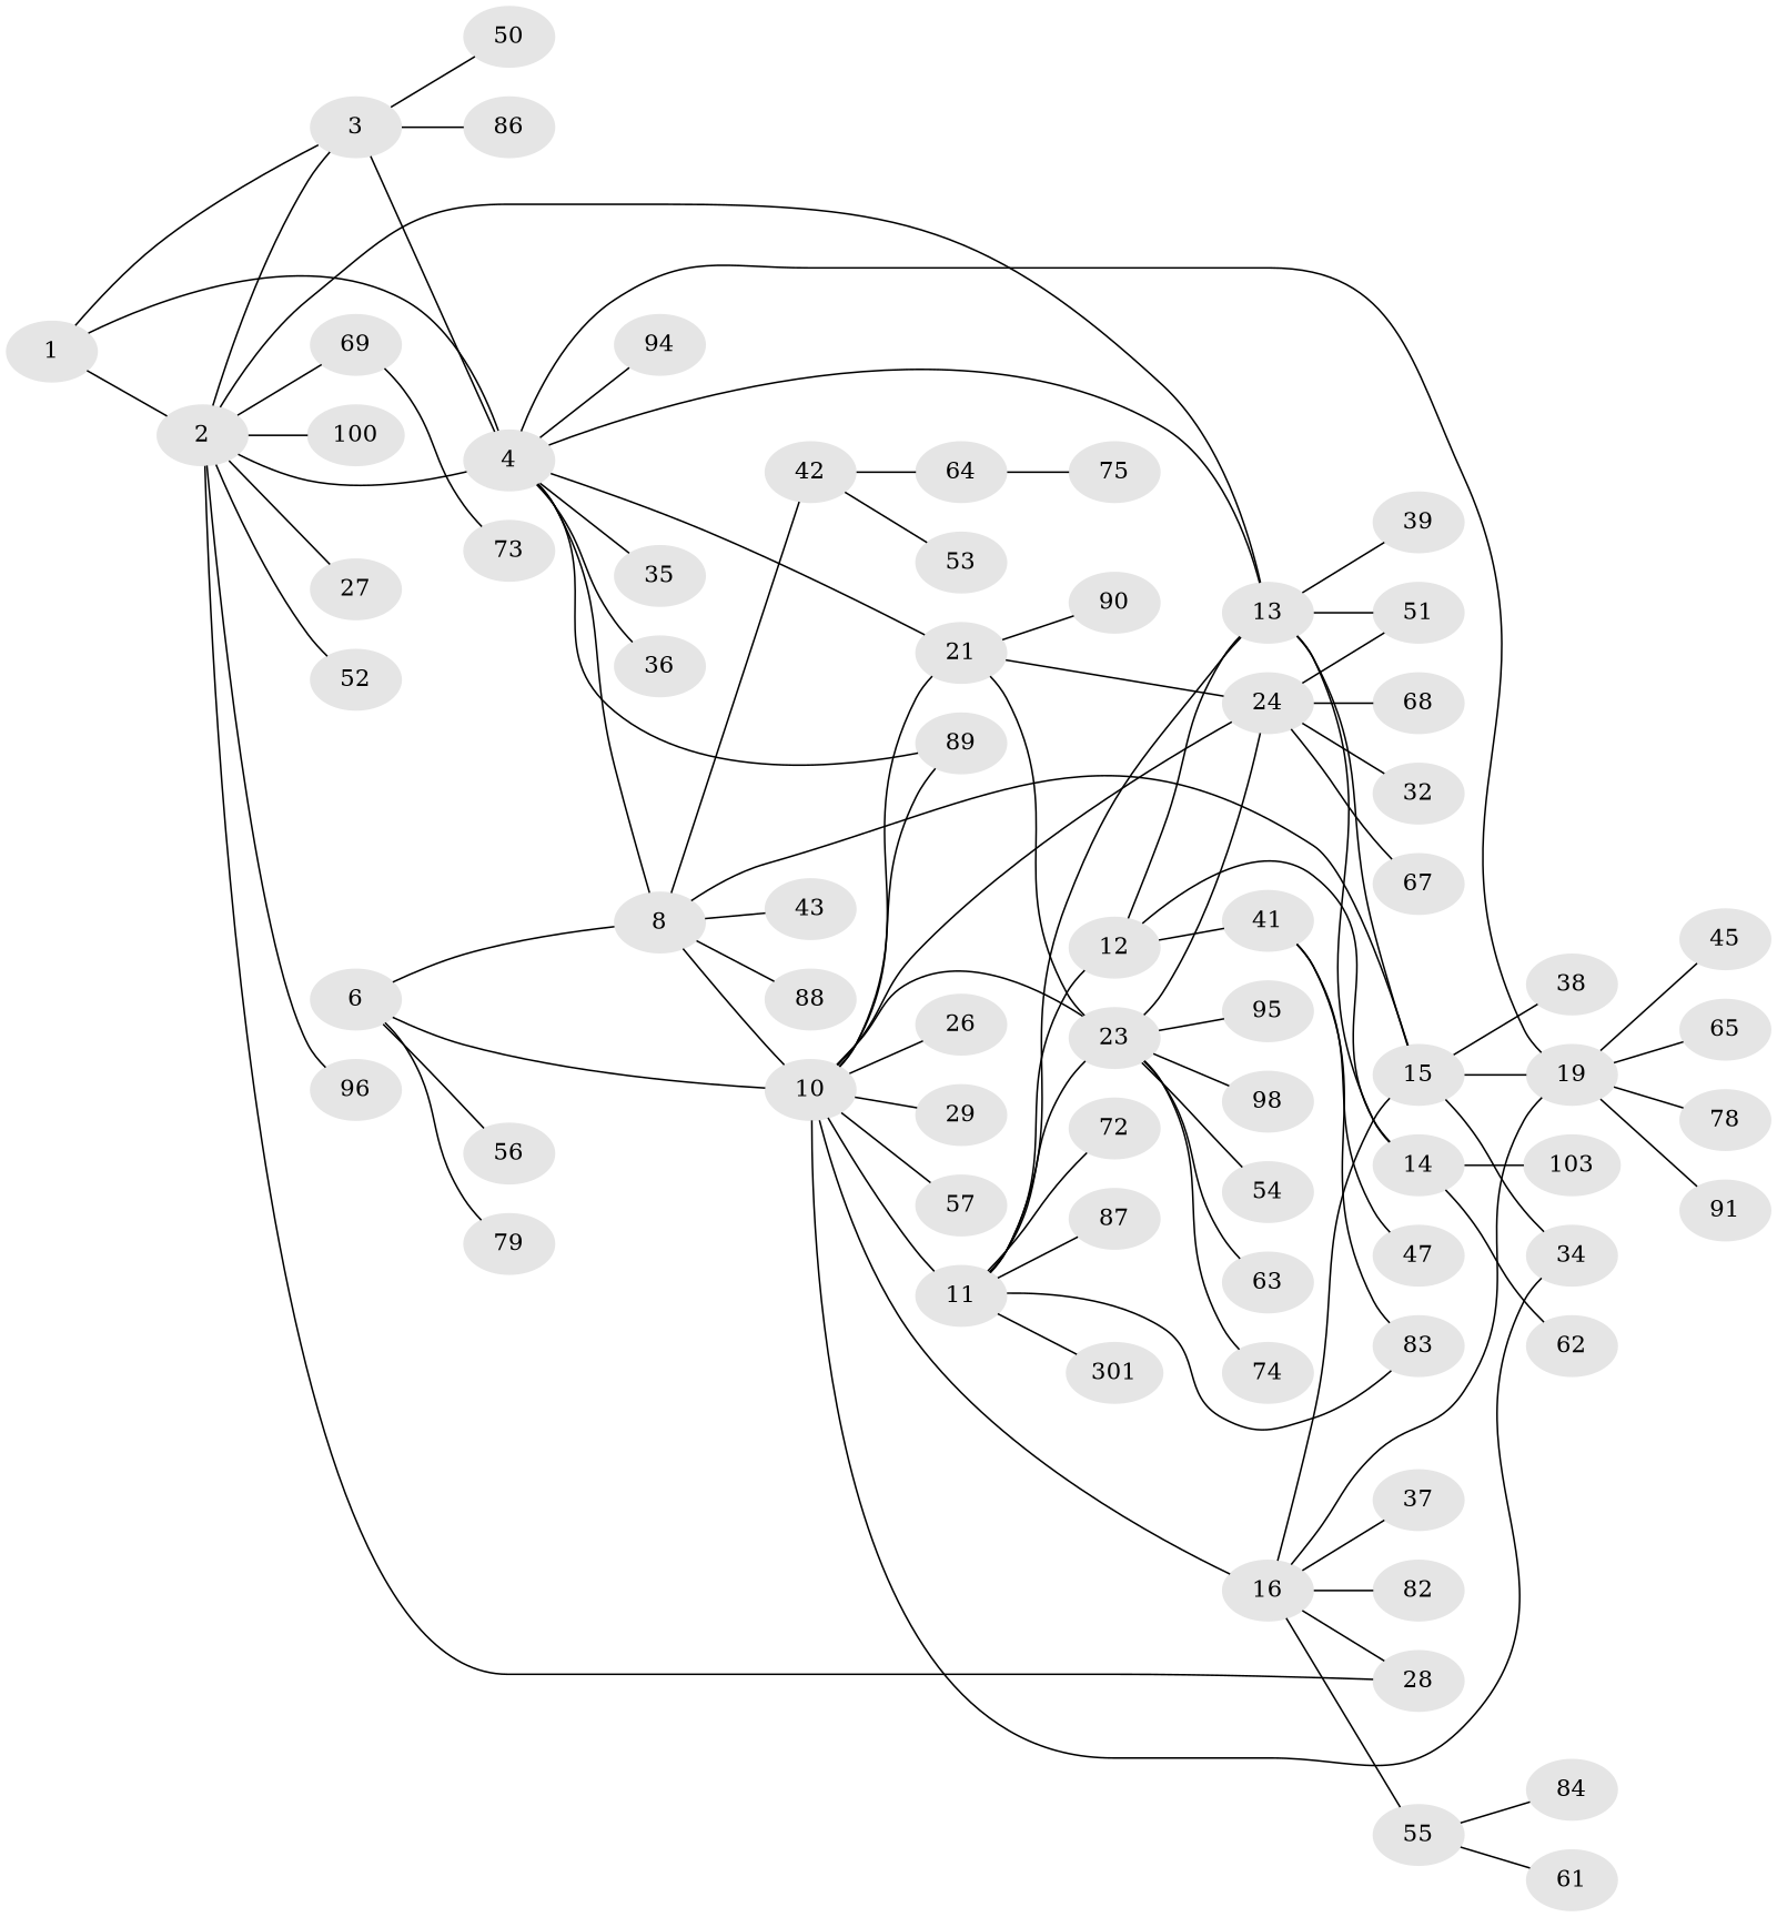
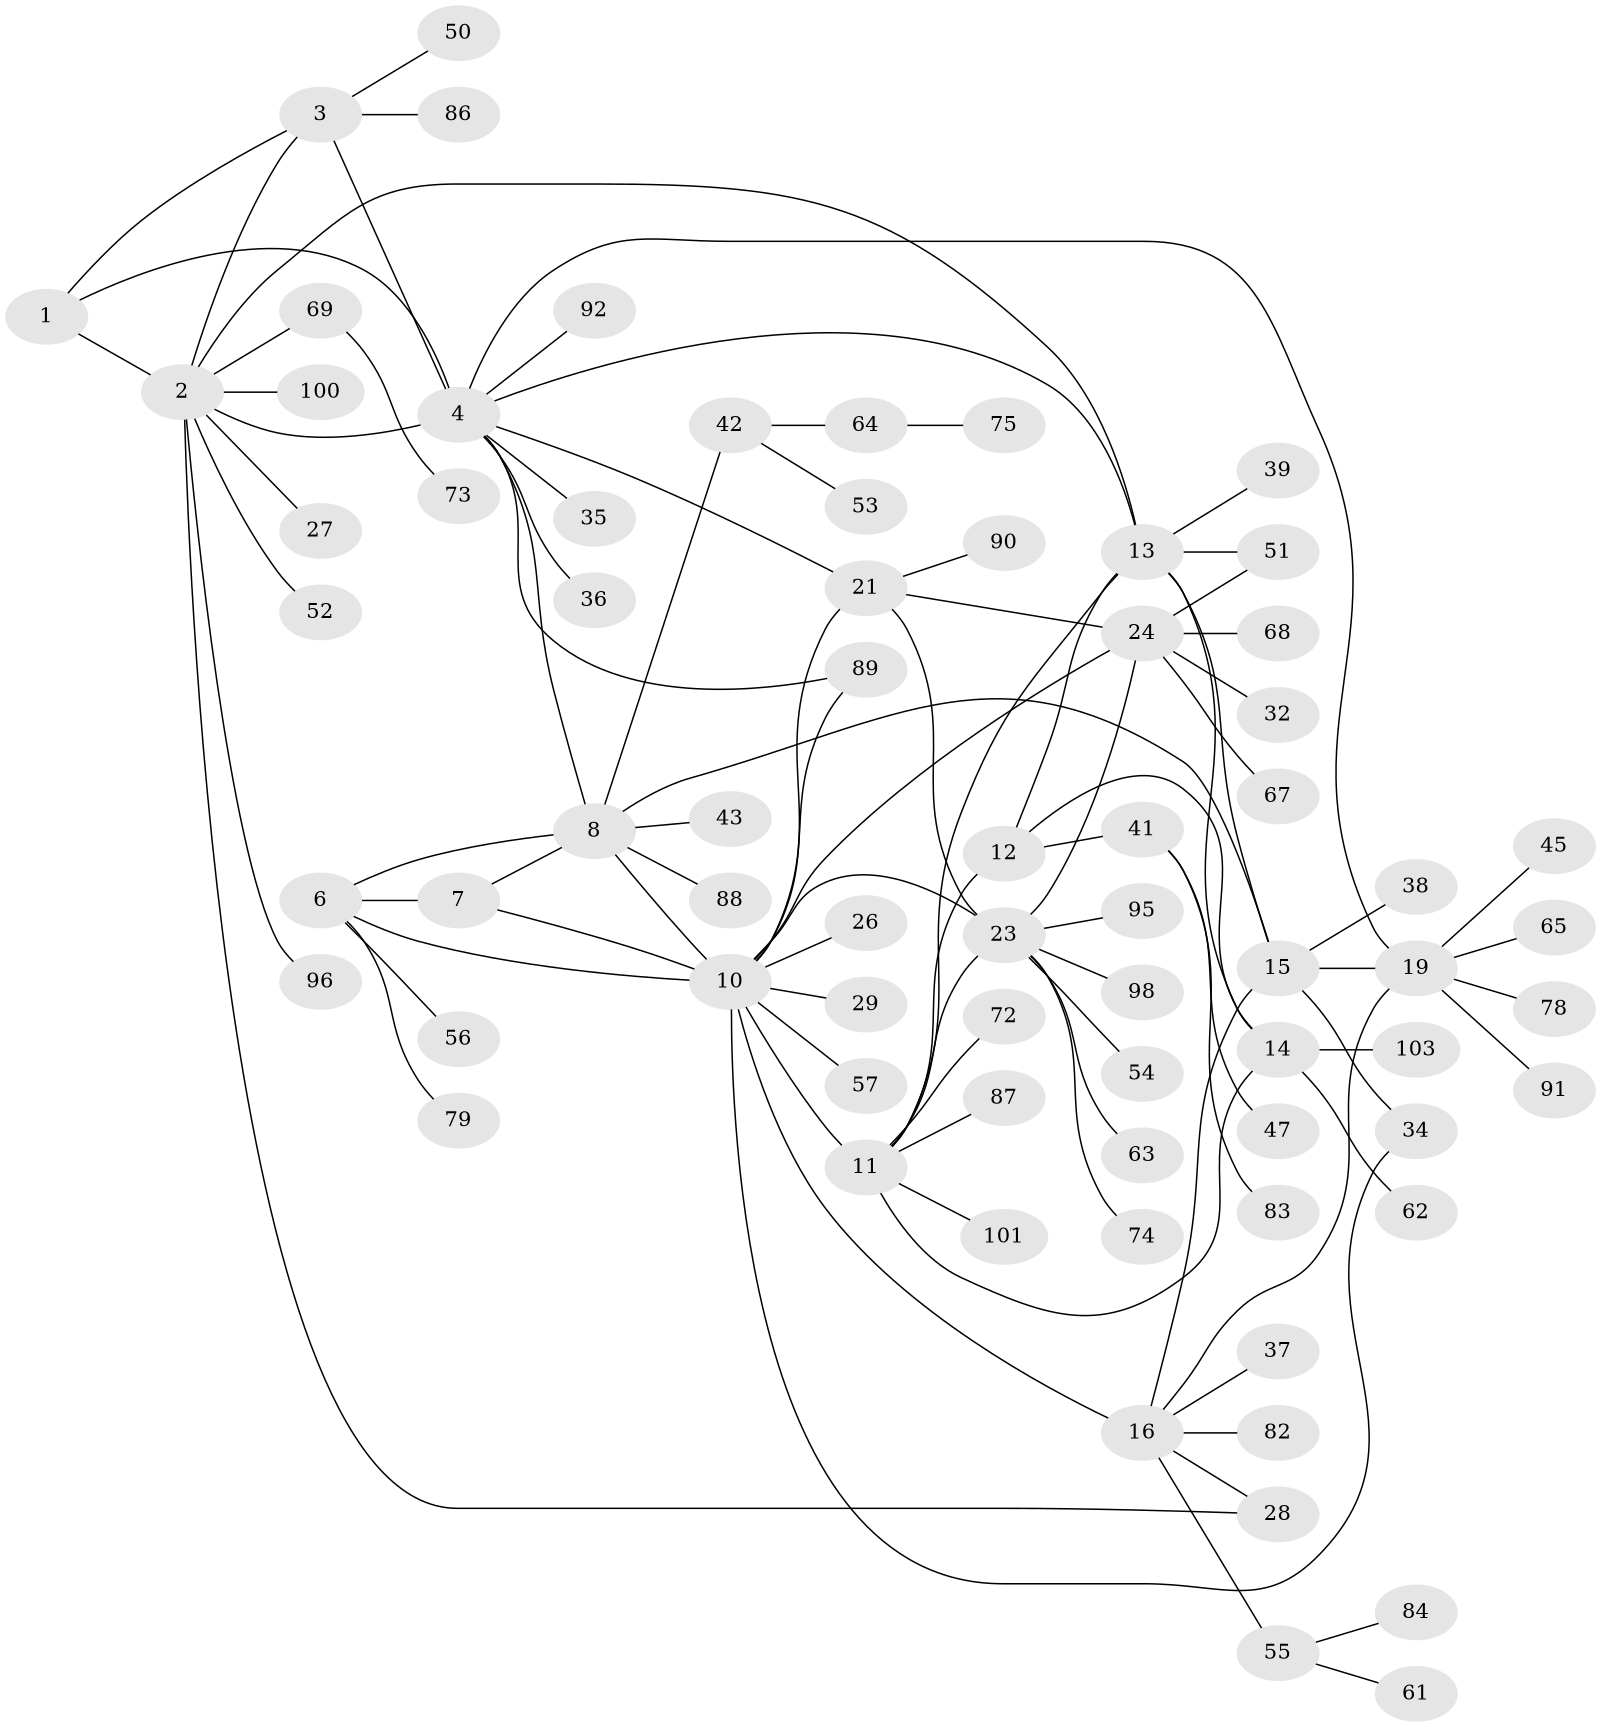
  graph {
    rankdir=LR
    node [color=gray90 style=filled]
    1 [super="+48"]
    2 [super="+5"]
    3 [super="+59"]
    4 [super="+80"]
    13 [super="+46"]
    27
    28
    52
    69 [super="+92"]
    96
    100
    50
    86
    8 [super="+71"]
    19 [super="+30"]
    21 [super="+31"]
    35 [super="+40"]
    36
    89
-   94
+   94 [label=92]
    n21 [label=15 super="+20"]
    14 [super="+60"]
    39
    51
    73
    10 [super="+22"]
    42 [super="+44"]
    43
    88
    45
    65
    78
    n33 [label=91]
    23 [super="+25"]
    24 [super="+91"]
    90
    6 [super="+9"]
+   7 [super="+58"]
    56
    79
    11 [super="+15"]
    16 [super="+18"]
    26
    29
    34 [super="+99"]
    57
    38
    53
    64 [super="+85"]
    12 [super="+33"]
    72 [super="+76"]
    87
-   101 [label=301]
+   101
    37
    55 [super="+77"]
    82
    54 [super="+66"]
    63 [super="+81"]
    74
    95 [super="+102"]
    98
    32
    67
    68
    41 [super="+70"]
    62
    103
    47
    83
    61
    84 [super="+97"]
    75
    1 -- 2 [weight=2]
    1 -- 3
    1 -- 4
    2 -- 3 [weight=2]
    2 -- 4 [weight=2]
    2 -- 13
    2 -- 27
    2 -- 28
    2 -- 52
    2 -- 69
    2 -- 96
    2 -- 100
    3 -- 4
    3 -- 50
    3 -- 86
    4 -- 13 [weight=2]
    4 -- 8
    4 -- 19
    4 -- 21
    4 -- 35
    4 -- 36
    4 -- 89
    4 -- 94
    13 -- n21
    13 -- 14
    13 -- 39
    13 -- 51
    69 -- 73
    8 -- n21
    8 -- 10
    8 -- 42
    8 -- 43
    8 -- 88
    19 -- 45
    19 -- 65
    19 -- 78
    19 -- n33
    21 -- 23 [weight=2]
    21 -- 24
    21 -- 90
    n21 -- 19 [weight=2]
    n21 -- 34
    n21 -- 38
    14 -- 62
    14 -- 103
    10 -- 21
    10 -- 89
    10 -- 23 [weight=2]
    10 -- 24
    10 -- 11
    10 -- 16
    10 -- 26
    10 -- 29
    10 -- 34
    10 -- 57
    42 -- 53
    42 -- 64
    23 -- 24 [weight=2]
    23 -- 54
    23 -- 63
    23 -- 74
    23 -- 95
    23 -- 98
    24 -- 51
    24 -- 32
    24 -- 67
    24 -- 68
    6 -- 8 [weight=2]
    6 -- 10 [weight=2]
+   6 -- 7 [weight=2]
    6 -- 56
    6 -- 79
+   7 -- 8
+   7 -- 10
    11 -- 13 [weight=2]
-   11 -- 83 [weight=2]
+   11 -- 14 [weight=2]
    11 -- 23
    11 -- 12 [weight=2]
    11 -- 72
    11 -- 87
    11 -- 101
    16 -- 28
    16 -- 19 [weight=2]
    16 -- n21 [weight=4]
    16 -- 37
    16 -- 55
    16 -- 82
    64 -- 75
    12 -- 13
    12 -- 14
    12 -- 41
    55 -- 61
    55 -- 84
    41 -- 47
    41 -- 83
  }
